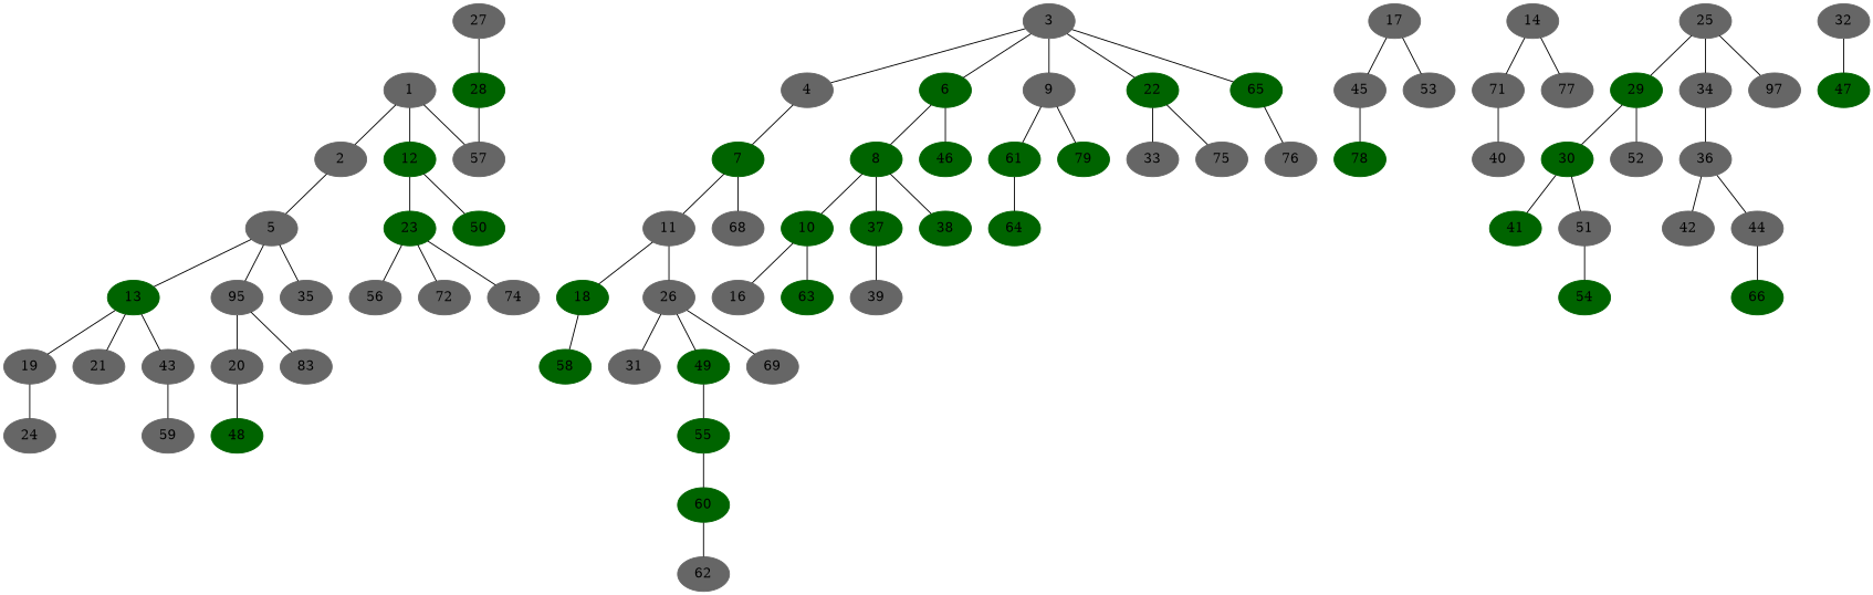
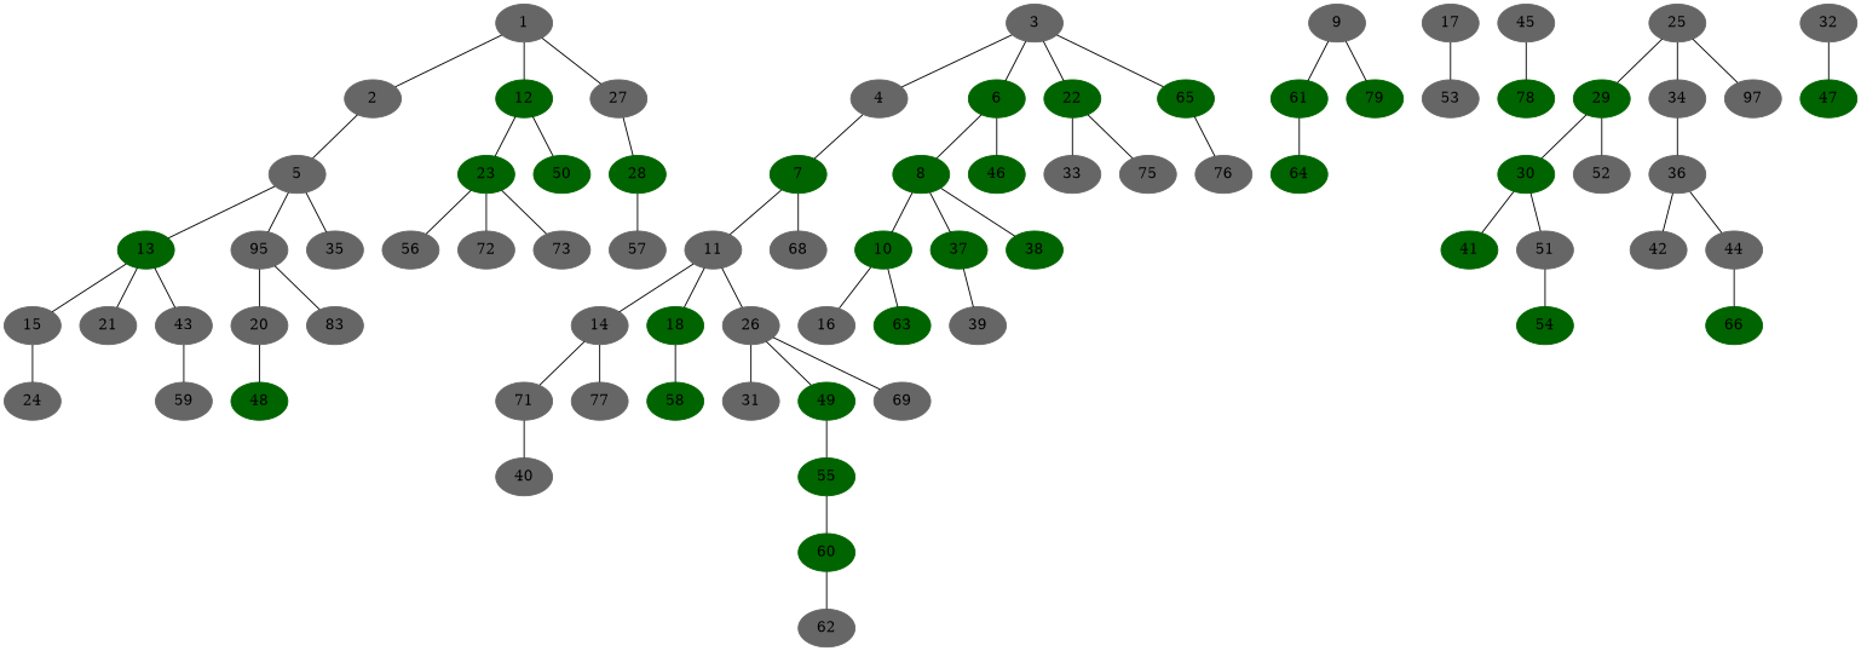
  graph {
    node [color=gray40 style=filled]
    1
    2
    12 [color=darkgreen]
    27
    5
    3
    4
    6 [color=darkgreen]
    9
    22 [color=darkgreen]
    65 [color=darkgreen]
    23 [color=darkgreen]
    50 [color=darkgreen]
    28 [color=darkgreen]
    13 [color=darkgreen]
    n16 [label=95]
    35
    7 [color=darkgreen]
    8 [color=darkgreen]
    46 [color=darkgreen]
    61 [color=darkgreen]
    79 [color=darkgreen]
    33
    75
    76
    11
    68
-   19
+   19 [label=15]
    21
    43
    20
    n32 [label=83]
    17
    45
    53
    10 [color=darkgreen]
    37 [color=darkgreen]
    38 [color=darkgreen]
    14
    18 [color=darkgreen]
    26
    16
    63 [color=darkgreen]
    39
    29 [color=darkgreen]
    25
    34
    n48 [label=97]
    64 [color=darkgreen]
    71
    77
    58 [color=darkgreen]
    56
    72
-   74
+   74 [label=73]
    24
    59
    31
    49 [color=darkgreen]
    69
    40
    48 [color=darkgreen]
    78 [color=darkgreen]
    47 [color=darkgreen]
    32
    30 [color=darkgreen]
    52
    36
    55 [color=darkgreen]
    57
    41 [color=darkgreen]
    51
    54 [color=darkgreen]
    42
    44
    66 [color=darkgreen]
    60 [color=darkgreen]
    62
    1 -- 2
    1 -- 12
-   1 -- 57
+   1 -- 27
    2 -- 5
    12 -- 23
    12 -- 50
    27 -- 28
    5 -- 13
    5 -- n16
    5 -- 35
    3 -- 4
    3 -- 6
-   3 -- 9
    3 -- 22
    3 -- 65
    4 -- 7
    6 -- 8
    6 -- 46
    9 -- 61
    9 -- 79
    22 -- 33
    22 -- 75
    65 -- 76
    23 -- 56
    23 -- 72
    23 -- 74
    28 -- 57
    13 -- 19
    13 -- 21
    13 -- 43
    n16 -- 20
    n16 -- n32
    7 -- 11
    7 -- 68
    8 -- 10
    8 -- 37
    8 -- 38
    61 -- 64
+   11 -- 14
    11 -- 18
    11 -- 26
    19 -- 24
    43 -- 59
    20 -- 48
-   17 -- 45
    17 -- 53
    45 -- 78
    10 -- 16
    10 -- 63
    37 -- 39
    14 -- 71
    14 -- 77
    18 -- 58
    26 -- 31
    26 -- 49
    26 -- 69
    29 -- 30
    29 -- 52
    25 -- 29
    25 -- 34
    25 -- n48
    34 -- 36
    71 -- 40
    49 -- 55
    32 -- 47
    30 -- 41
    30 -- 51
    36 -- 42
    36 -- 44
    55 -- 60
    51 -- 54
    44 -- 66
    60 -- 62
  }
